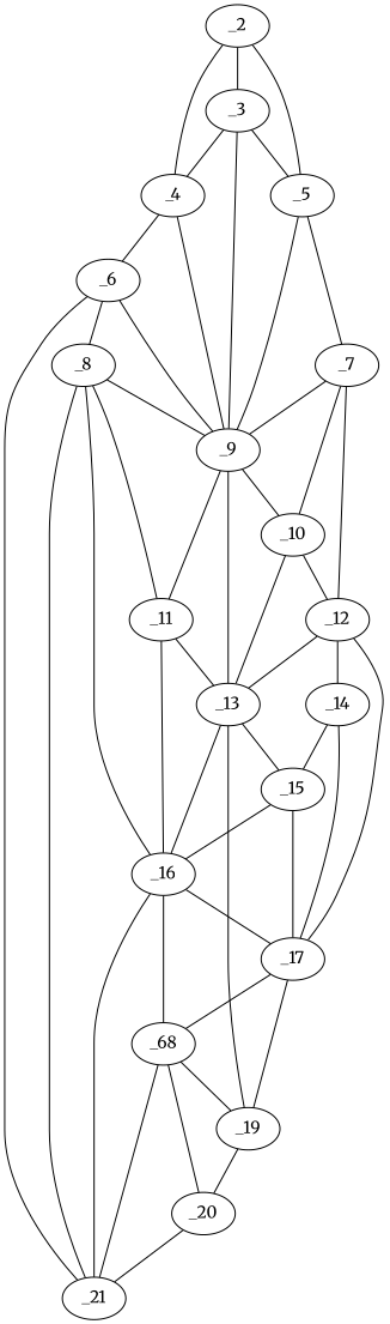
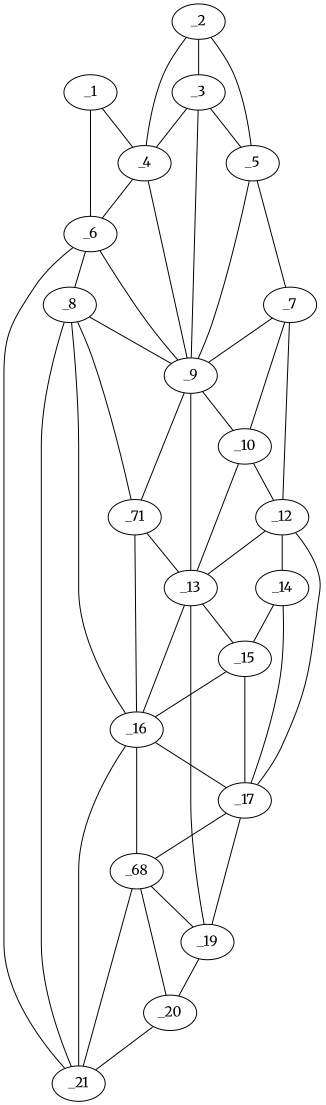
  graph {
    fontname=Merriweather
    node [fontname=Merriweather x=126 y=61]
    edge [fontname=Merriweather valence=2]
+   _1 [x=20 y=78]
    _4 [x=39]
    _6 [x=50 y=75]
    _2 [x=22]
    _3 [x=38 y=55]
    _5 [x=50 y=40]
    _9 [x=69 y=51]
    _8 [x=68 y=71]
    _21 [y=67]
    _7 [x=65 y=34]
    _10 [x=73 y=36]
-   _11 [x=75 y=59]
+   _11 [x=75 y=59 label=_71]
    _13 [x=83 y=49]
    _16 [x=103 y=63]
    _12 [x=81 y=37]
    _15 [x=97 y=45]
    _19 [y=52]
    _14 [x=91 y=42]
    _17 [x=114 y=47]
    n20 [label=_68 x=119 y=55]
    _20 [y=60]
+   _1 -- _4
+   _1 -- _6 [valence=1]
    _4 -- _6
    _4 -- _9
    _6 -- _9
    _6 -- _8
    _6 -- _21 [valence=1]
    _2 -- _4 [valence=1]
    _2 -- _3
    _2 -- _5 [valence=1]
    _3 -- _4
    _3 -- _5
    _3 -- _9
    _5 -- _9
    _5 -- _7 [valence=1]
    _9 -- _10 [valence=1]
    _9 -- _11 [valence=1]
    _9 -- _13
    _8 -- _9 [valence=1]
    _8 -- _21
    _8 -- _11
    _8 -- _16
    _7 -- _9
    _7 -- _10
    _7 -- _12 [valence=1]
    _10 -- _13
    _10 -- _12 [valence=1]
    _11 -- _13
    _11 -- _16 [valence=1]
    _13 -- _16
    _13 -- _15 [valence=1]
    _13 -- _19
    _16 -- _21 [valence=1]
    _16 -- _17
    _16 -- n20
    _12 -- _13
    _12 -- _14 [valence=1]
    _12 -- _17 [valence=1]
    _15 -- _16 [valence=1]
    _15 -- _17
    _19 -- _20 [valence=1]
    _14 -- _15
    _14 -- _17 [valence=1]
    _17 -- _19 [valence=1]
    _17 -- n20 [valence=1]
    n20 -- _21
    n20 -- _19
    n20 -- _20
    _20 -- _21 [valence=1]
  }
